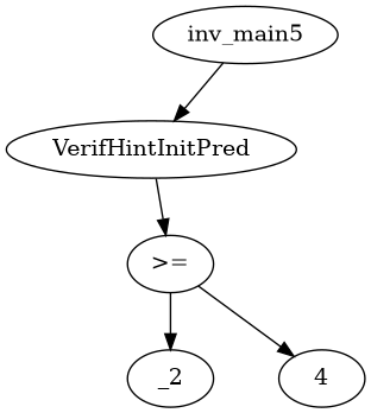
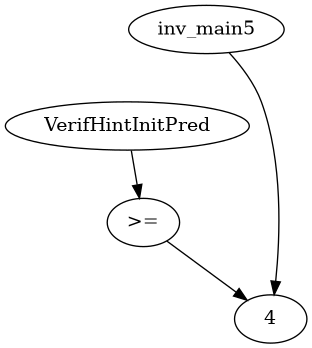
  digraph {
    n1 [label=inv_main5]
    n2 [label=VerifHintInitPred]
    n3 [label=">="]
    n4 [label=4]
-   n5 [label=_2]
-   n1 -> n2
+   n1 -> n4
    n2 -> n3
    n3 -> n4
-   n3 -> n5
  }
